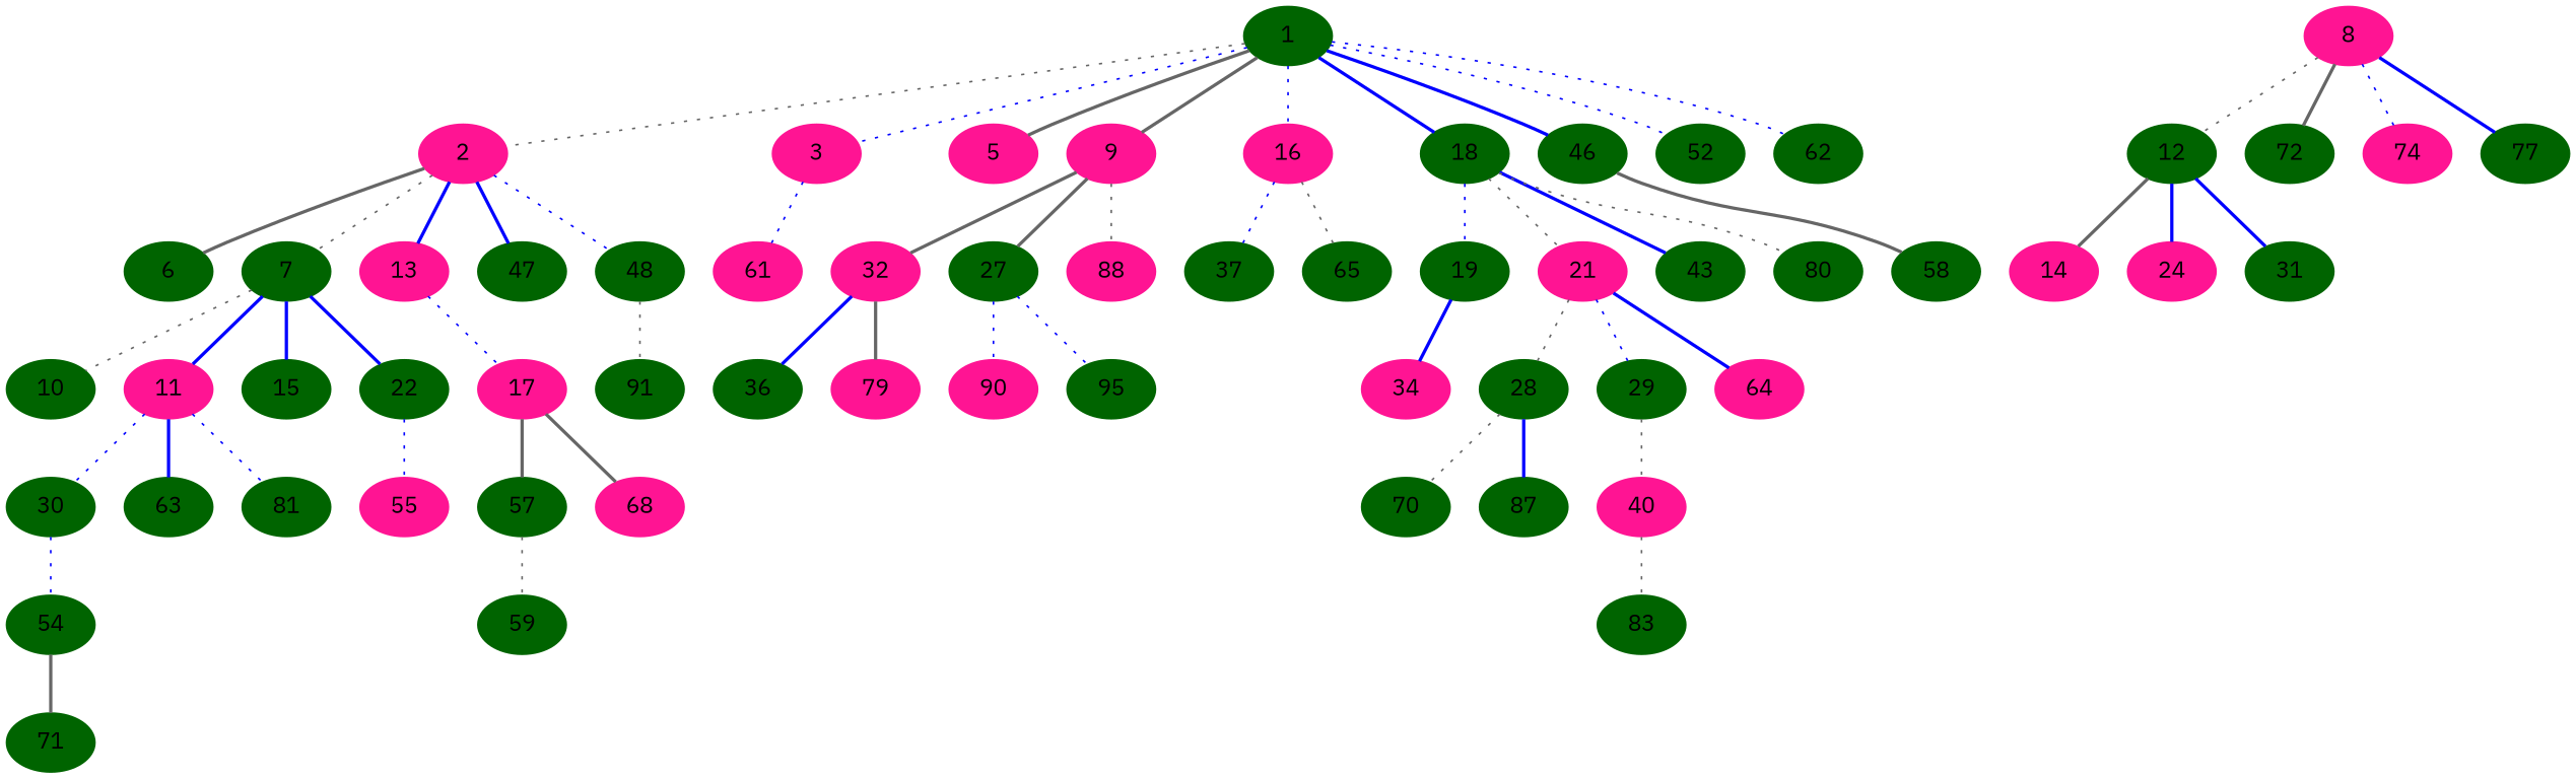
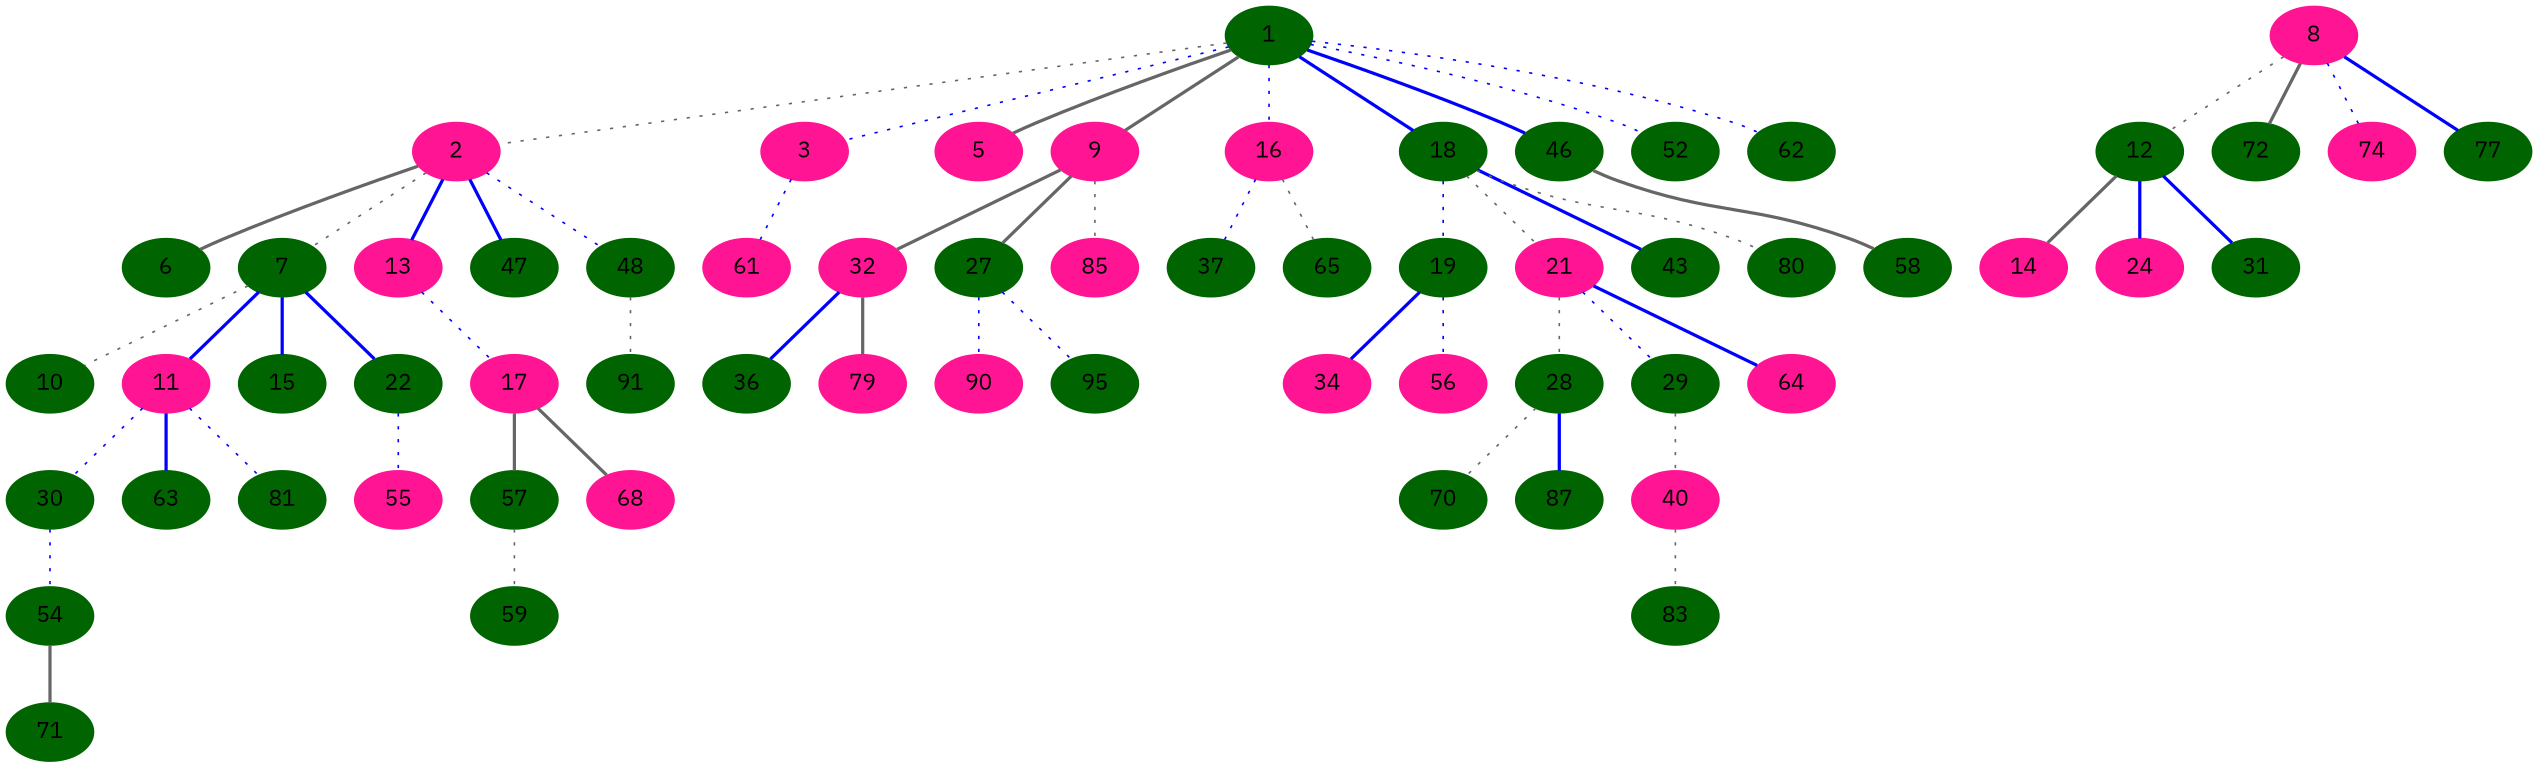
  graph {
    fontname="IBM Plex Sans"
    node [color=darkgreen fontname="IBM Plex Sans" style=filled]
    edge [color=blue fontname="IBM Plex Sans" style=dotted]
    1 [super="+20"]
    2 [color=deeppink super="+4"]
    3 [color=deeppink]
    5 [color=deeppink]
    9 [color=deeppink super="+51"]
    16 [color=deeppink]
    18 [super="+41"]
    46 [super="+53"]
    52 [super="+86"]
    62
    6
    7 [super="+25"]
    13 [color=deeppink]
    47
    48 [super="+76"]
    61 [color=deeppink]
    32 [color=deeppink super="+84"]
    27 [super="+42"]
-   88 [color=deeppink]
+   88 [color=deeppink label=85]
    37 [super="+39"]
    65 [super="+73"]
    19 [super="+33"]
    21 [color=deeppink super="+26"]
    43
    80
    58 [super="+69"]
    10 [super="+93"]
    11 [color=deeppink super="+35"]
    15 [super="+38"]
    22 [super="+45"]
    8 [color=deeppink super="+67"]
    12 [super="+92"]
    72
    74 [color=deeppink super="+89"]
    77
    17 [color=deeppink super="+23"]
    91
    36 [super="+60"]
    79 [color=deeppink super="+85"]
    30 [super="+82"]
    63
    81
    55 [color=deeppink]
    14 [color=deeppink]
    24 [color=deeppink]
    31
    90 [color=deeppink]
    95
    54 [super="+94"]
    57 [super="+66"]
    68 [color=deeppink super="+78"]
    59 [super="+75"]
    34 [color=deeppink]
+   56 [color=deeppink]
    28 [super="+44"]
    29
    64 [color=deeppink]
    70
    87
    40 [color=deeppink super="+50"]
    83
    71
    1 -- 2 [color=gray40]
    1 -- 3
    1 -- 5 [color=gray40 style=bold]
    1 -- 9 [color=gray40 style=bold]
    1 -- 16
    1 -- 18 [style=bold]
    1 -- 46 [style=bold]
    1 -- 52
    1 -- 62
    2 -- 6 [color=gray40 style=bold]
    2 -- 7 [color=gray40]
    2 -- 13 [style=bold]
    2 -- 47 [style=bold]
    2 -- 48
    3 -- 61
    9 -- 32 [color=gray40 style=bold]
    9 -- 27 [color=gray40 style=bold]
    9 -- 88 [color=gray40]
    16 -- 37
    16 -- 65 [color=gray40]
    18 -- 19
    18 -- 21 [color=gray40]
    18 -- 43 [style=bold]
    18 -- 80 [color=gray40]
    46 -- 58 [color=gray40 style=bold]
    7 -- 10 [color=gray40]
    7 -- 11 [style=bold]
    7 -- 15 [style=bold]
    7 -- 22 [style=bold]
    13 -- 17
    48 -- 91 [color=gray40]
    32 -- 36 [style=bold]
    32 -- 79 [color=gray40 style=bold]
    27 -- 90
    27 -- 95
    19 -- 34 [style=bold]
+   19 -- 56
    21 -- 28 [color=gray40]
    21 -- 29
    21 -- 64 [style=bold]
    11 -- 30
    11 -- 63 [style=bold]
    11 -- 81
    22 -- 55
    8 -- 12 [color=gray40]
    8 -- 72 [color=gray40 style=bold]
    8 -- 74
    8 -- 77 [style=bold]
    12 -- 14 [color=gray40 style=bold]
    12 -- 24 [style=bold]
    12 -- 31 [style=bold]
    17 -- 57 [color=gray40 style=bold]
    17 -- 68 [color=gray40 style=bold]
    30 -- 54
    54 -- 71 [color=gray40 style=bold]
    57 -- 59 [color=gray40]
    28 -- 70 [color=gray40]
    28 -- 87 [style=bold]
    29 -- 40 [color=gray40]
    40 -- 83 [color=gray40]
  }
